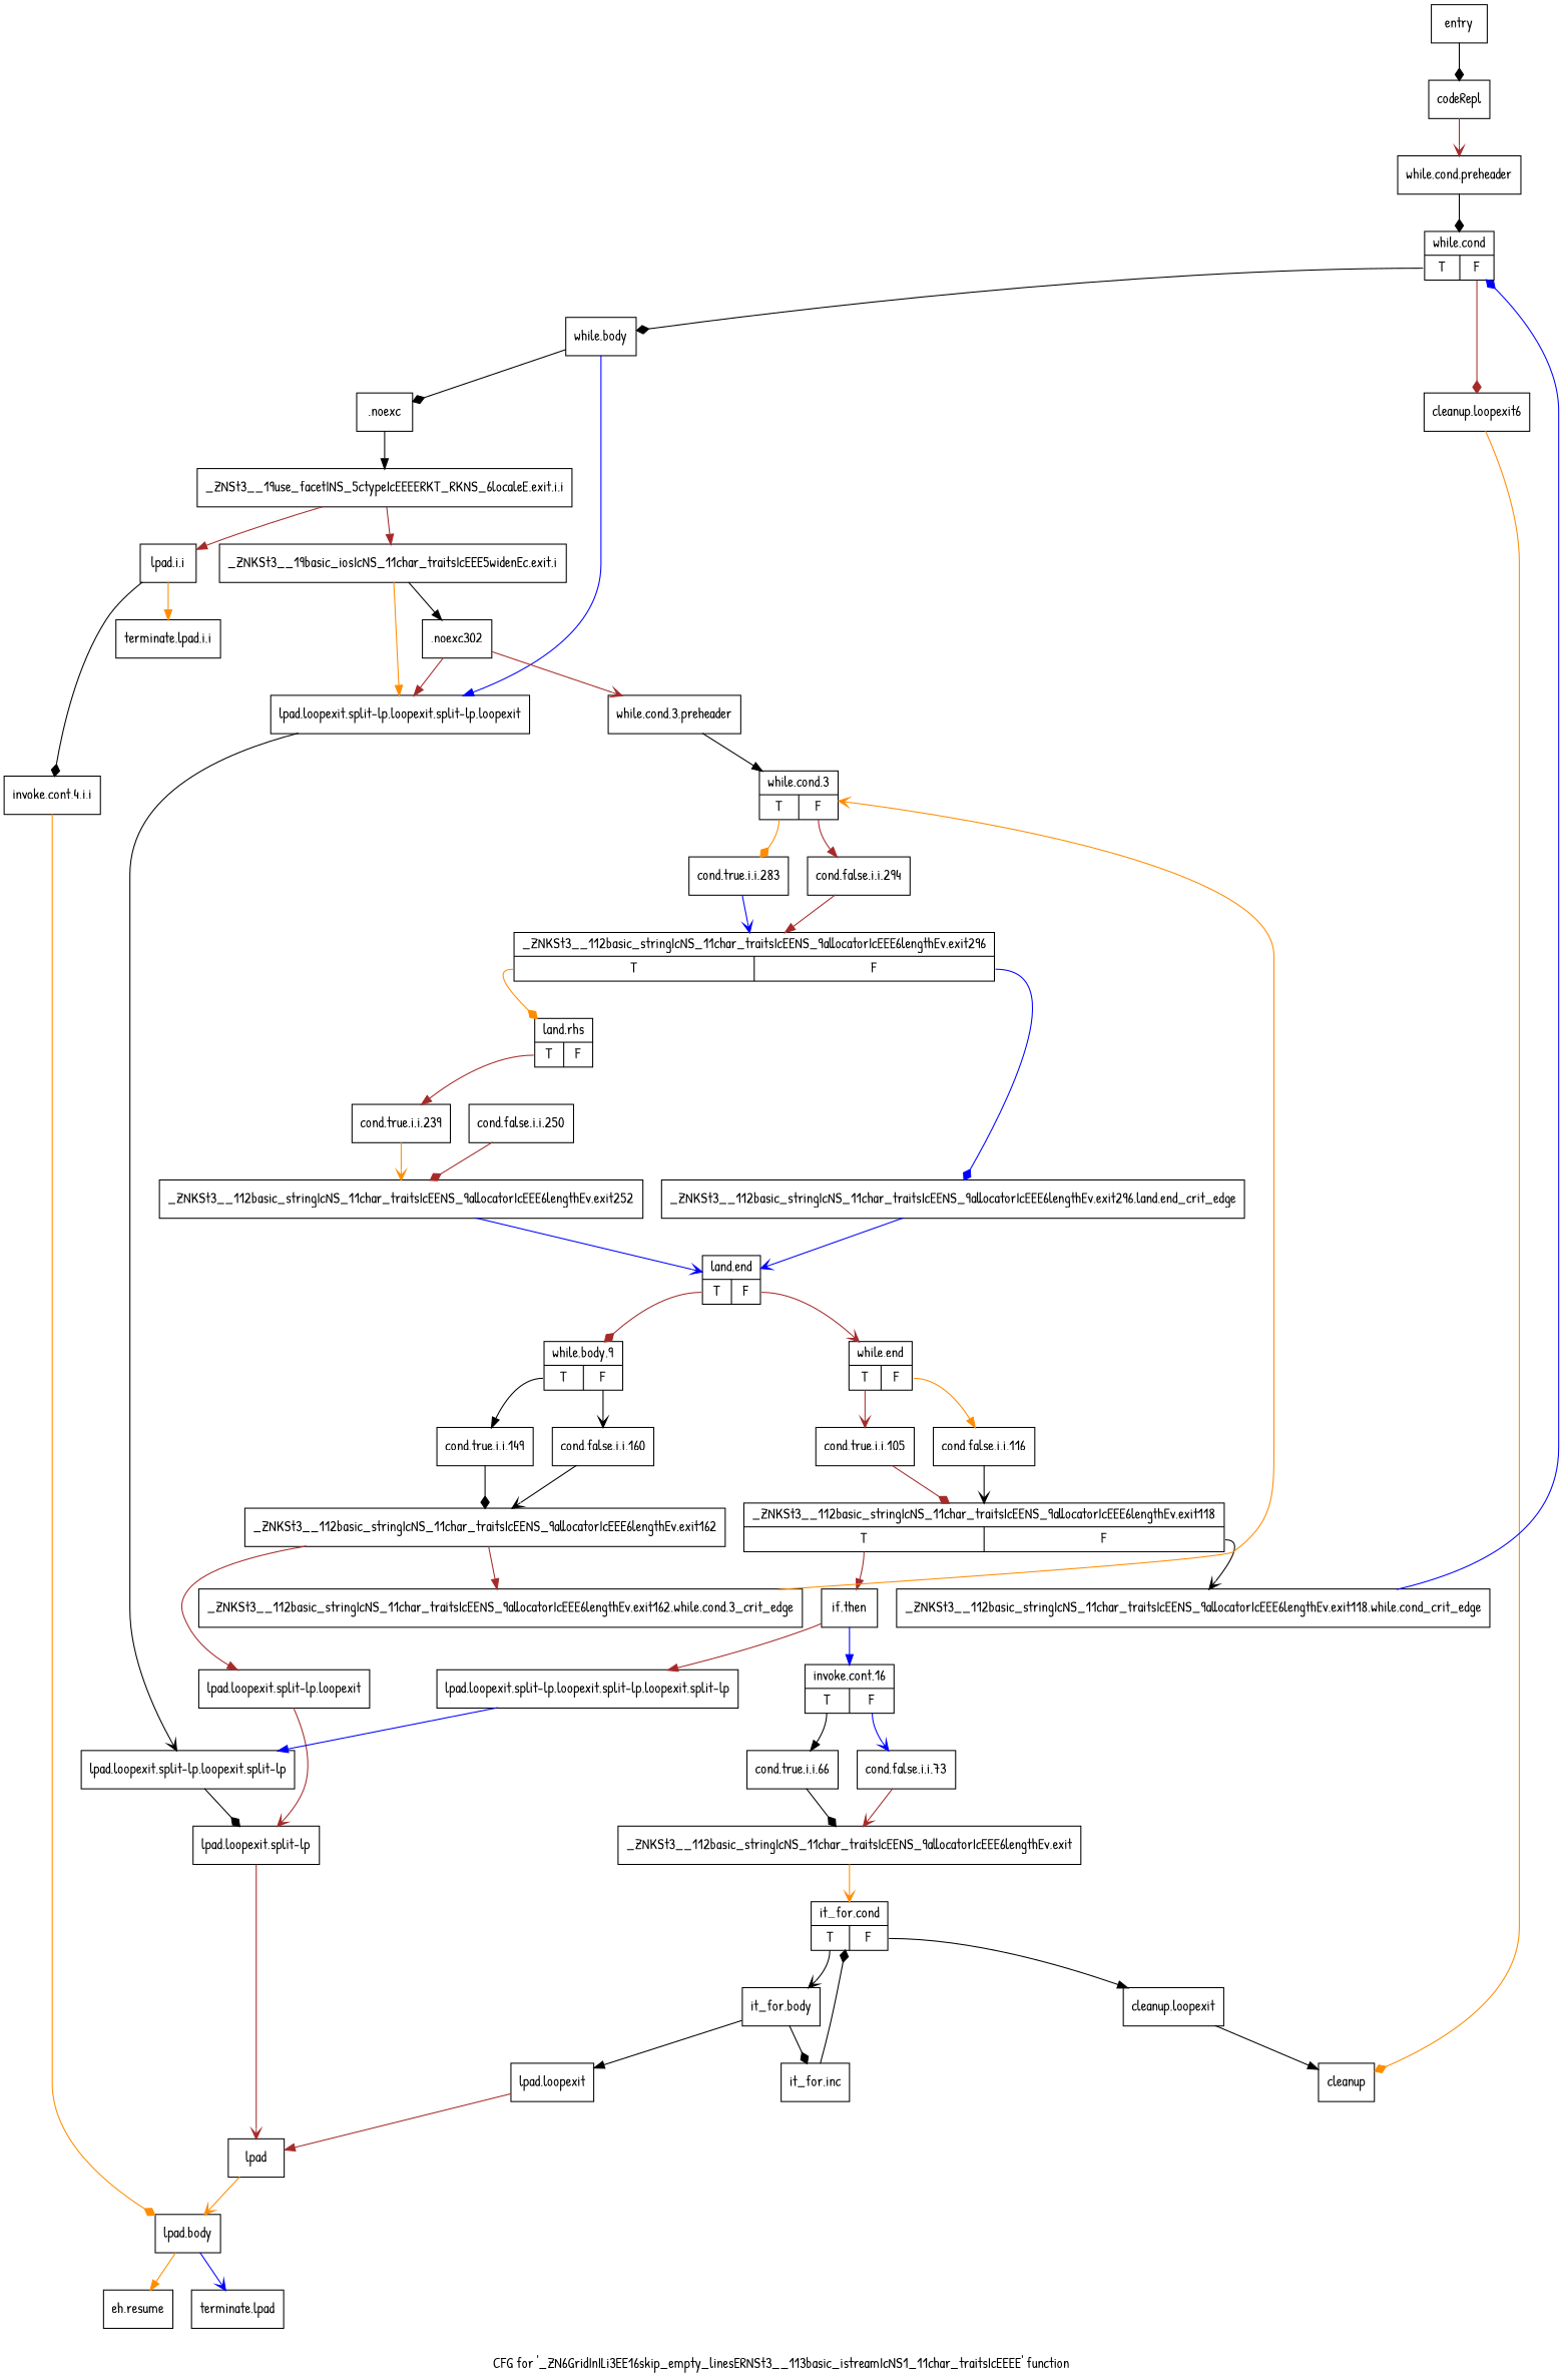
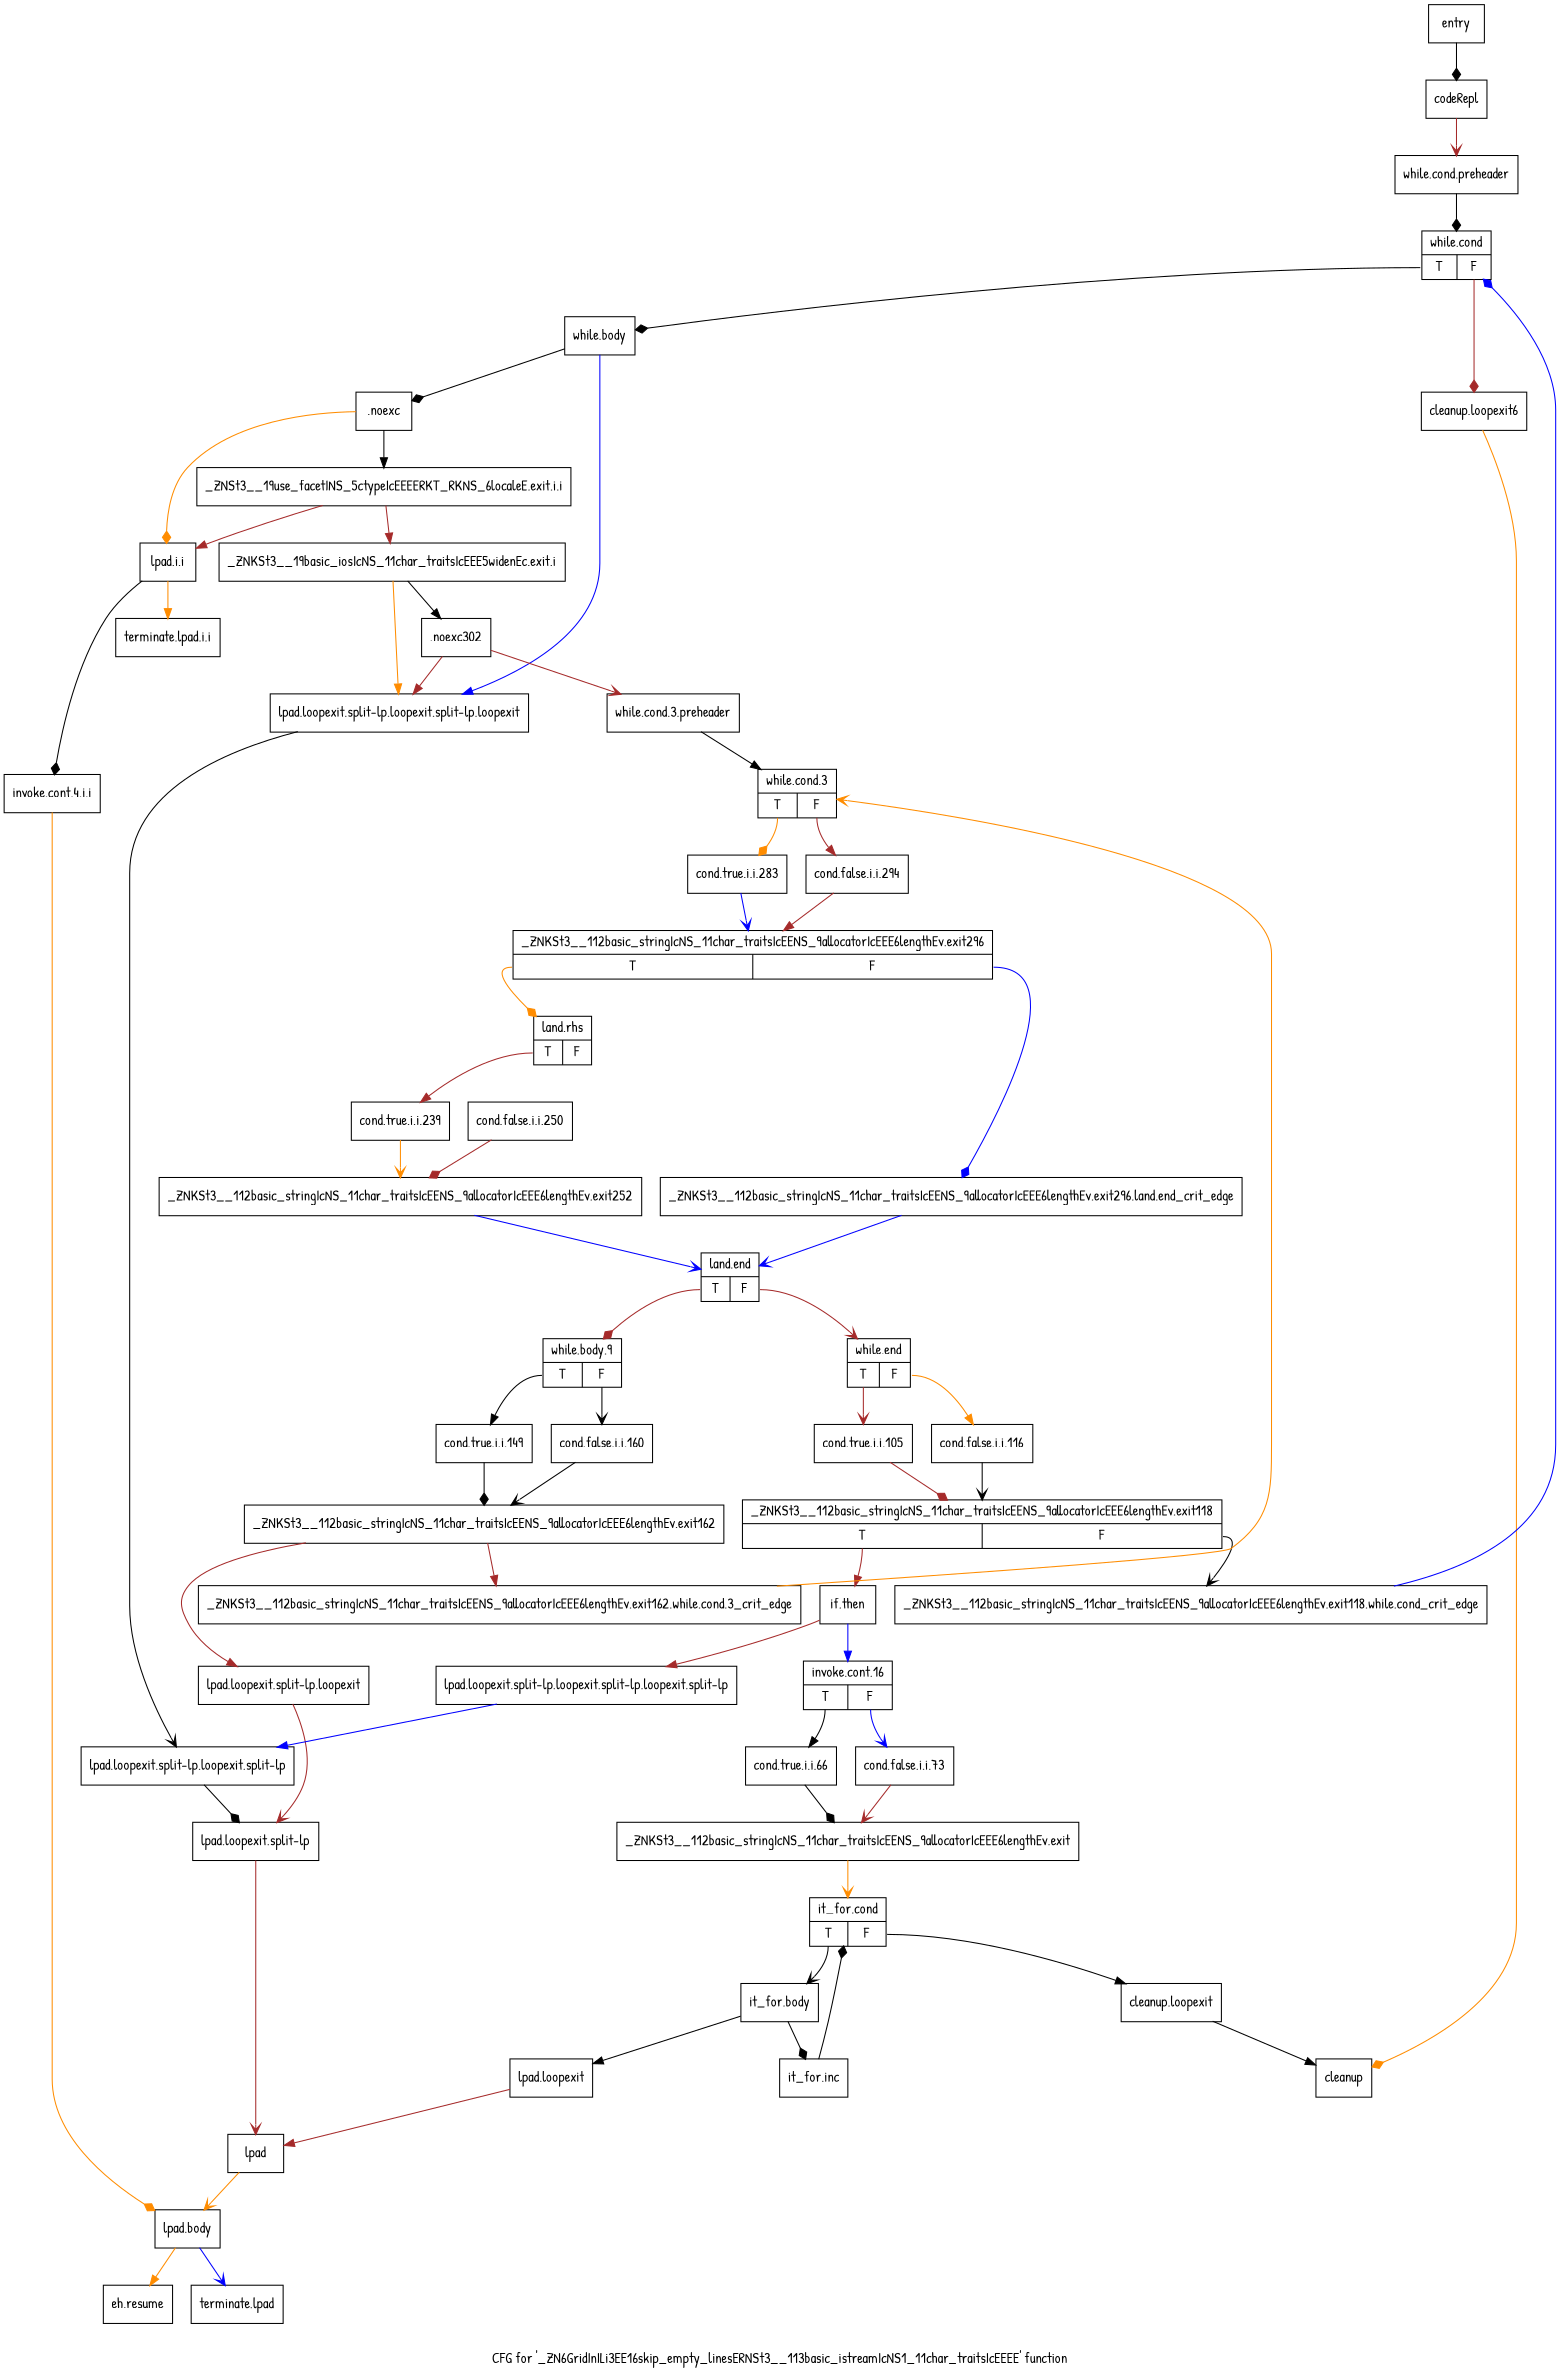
  digraph {
    fontname="Patrick Hand"
    label="CFG for '_ZN6GridInILi3EE16skip_empty_linesERNSt3__113basic_istreamIcNS1_11char_traitsIcEEEE' function"
    node [fontname="Patrick Hand" shape=record]
    edge [arrowhead=normal color=black fontname="Patrick Hand"]
    n1 [label="{entry}"]
    n2 [label="{codeRepl}"]
    n3 [label="{while.cond.preheader}"]
    n4 [label="{while.cond|{<s0>T|<s1>F}}"]
    n5 [label="{while.body}"]
    n6 [label="{cleanup.loopexit6}"]
    n7 [label="{.noexc}"]
    n8 [label="{lpad.loopexit.split-lp.loopexit.split-lp.loopexit}"]
    n9 [label="{cleanup}"]
    n10 [label="{_ZNSt3__19use_facetINS_5ctypeIcEEEERKT_RKNS_6localeE.exit.i.i}"]
    n11 [label="{lpad.i.i}"]
    n12 [label="{lpad.loopexit.split-lp.loopexit.split-lp}"]
    n13 [label="{_ZNKSt3__19basic_iosIcNS_11char_traitsIcEEE5widenEc.exit.i}"]
    n14 [label="{invoke.cont.4.i.i}"]
    n15 [label="{terminate.lpad.i.i}"]
    n16 [label="{lpad.loopexit.split-lp}"]
    n17 [label="{.noexc302}"]
    n18 [label="{lpad.body}"]
    n19 [label="{while.cond.3.preheader}"]
    n20 [label="{eh.resume}"]
    n21 [label="{terminate.lpad}"]
    n22 [label="{while.cond.3|{<s0>T|<s1>F}}"]
    n23 [label="{cond.true.i.i.283}"]
    n24 [label="{cond.false.i.i.294}"]
    n25 [label="{_ZNKSt3__112basic_stringIcNS_11char_traitsIcEENS_9allocatorIcEEE6lengthEv.exit296|{<s0>T|<s1>F}}"]
    n26 [label="{land.rhs|{<s0>T|<s1>F}}"]
    n27 [label="{_ZNKSt3__112basic_stringIcNS_11char_traitsIcEENS_9allocatorIcEEE6lengthEv.exit296.land.end_crit_edge}"]
    n28 [label="{cond.true.i.i.239}"]
    n29 [label="{land.end|{<s0>T|<s1>F}}"]
    n30 [label="{_ZNKSt3__112basic_stringIcNS_11char_traitsIcEENS_9allocatorIcEEE6lengthEv.exit252}"]
    n31 [label="{cond.false.i.i.250}"]
    n32 [label="{while.body.9|{<s0>T|<s1>F}}"]
    n33 [label="{while.end|{<s0>T|<s1>F}}"]
    n34 [label="{cond.true.i.i.149}"]
    n35 [label="{cond.false.i.i.160}"]
    n36 [label="{cond.true.i.i.105}"]
    n37 [label="{cond.false.i.i.116}"]
    n38 [label="{_ZNKSt3__112basic_stringIcNS_11char_traitsIcEENS_9allocatorIcEEE6lengthEv.exit162}"]
    n39 [label="{_ZNKSt3__112basic_stringIcNS_11char_traitsIcEENS_9allocatorIcEEE6lengthEv.exit118|{<s0>T|<s1>F}}"]
    n40 [label="{_ZNKSt3__112basic_stringIcNS_11char_traitsIcEENS_9allocatorIcEEE6lengthEv.exit162.while.cond.3_crit_edge}"]
    n41 [label="{lpad.loopexit.split-lp.loopexit}"]
    n42 [label="{lpad}"]
    n43 [label="{lpad.loopexit}"]
    n44 [label="{lpad.loopexit.split-lp.loopexit.split-lp.loopexit.split-lp}"]
    n45 [label="{if.then}"]
    n46 [label="{_ZNKSt3__112basic_stringIcNS_11char_traitsIcEENS_9allocatorIcEEE6lengthEv.exit118.while.cond_crit_edge}"]
    n47 [label="{invoke.cont.16|{<s0>T|<s1>F}}"]
    n48 [label="{cond.true.i.i.66}"]
    n49 [label="{cond.false.i.i.73}"]
    n50 [label="{_ZNKSt3__112basic_stringIcNS_11char_traitsIcEENS_9allocatorIcEEE6lengthEv.exit}"]
    n51 [label="{it_for.cond|{<s0>T|<s1>F}}"]
    n52 [label="{it_for.body}"]
    n53 [label="{cleanup.loopexit}"]
    n54 [label="{it_for.inc}"]
    n1 -> n2 [arrowhead=diamond]
    n2 -> n3 [arrowhead=vee color=brown]
    n3 -> n4 [arrowhead=diamond]
    n4 -> n5 [arrowhead=diamond tailport=s0]
    n4 -> n6 [arrowhead=diamond color=brown tailport=s1]
    n5 -> n7 [arrowhead=diamond]
    n5 -> n8 [color=blue]
    n6 -> n9 [arrowhead=diamond color=darkorange]
    n7 -> n10
+   n7 -> n11 [arrowhead=diamond color=darkorange]
    n8 -> n12 [arrowhead=vee]
    n10 -> n11 [color=brown]
    n10 -> n13 [color=brown]
    n11 -> n14 [arrowhead=diamond]
    n11 -> n15 [color=darkorange]
    n12 -> n16 [arrowhead=diamond]
    n13 -> n8 [color=darkorange]
    n13 -> n17
    n14 -> n18 [arrowhead=diamond color=darkorange]
    n16 -> n42 [arrowhead=vee color=brown]
    n17 -> n8 [color=brown]
    n17 -> n19 [arrowhead=vee color=brown]
    n18 -> n20 [color=darkorange]
    n18 -> n21 [arrowhead=vee color=blue]
    n19 -> n22
    n22 -> n23 [arrowhead=diamond color=darkorange tailport=s0]
    n22 -> n24 [color=brown tailport=s1]
    n23 -> n25 [arrowhead=vee color=blue]
    n24 -> n25 [color=brown]
    n25 -> n26 [arrowhead=diamond color=darkorange tailport=s0]
    n25 -> n27 [arrowhead=diamond color=blue tailport=s1]
    n26 -> n28 [color=brown tailport=s0]
    n27 -> n29 [arrowhead=vee color=blue]
    n28 -> n30 [arrowhead=vee color=darkorange]
    n29 -> n32 [arrowhead=diamond color=brown tailport=s0]
    n29 -> n33 [arrowhead=vee color=brown tailport=s1]
    n30 -> n29 [arrowhead=vee color=blue]
    n31 -> n30 [arrowhead=diamond color=brown]
    n32 -> n34 [tailport=s0]
    n32 -> n35 [arrowhead=vee tailport=s1]
    n33 -> n36 [arrowhead=vee color=brown tailport=s0]
    n33 -> n37 [color=darkorange tailport=s1]
    n34 -> n38 [arrowhead=diamond]
    n35 -> n38 [arrowhead=vee]
    n36 -> n39 [arrowhead=diamond color=brown]
    n37 -> n39 [arrowhead=vee]
    n38 -> n40 [color=brown]
    n38 -> n41 [color=brown]
    n39 -> n45 [color=brown tailport=s0]
    n39 -> n46 [arrowhead=vee tailport=s1]
    n40 -> n22 [arrowhead=vee color=darkorange]
    n41 -> n16 [arrowhead=vee color=brown]
    n42 -> n18 [arrowhead=vee color=darkorange]
    n43 -> n42 [color=brown]
    n44 -> n12 [color=blue]
    n45 -> n44 [color=brown]
    n45 -> n47 [color=blue]
    n46 -> n4 [arrowhead=diamond color=blue]
    n47 -> n48 [tailport=s0]
    n47 -> n49 [arrowhead=vee color=blue tailport=s1]
    n48 -> n50 [arrowhead=diamond]
    n49 -> n50 [arrowhead=vee color=brown]
    n50 -> n51 [arrowhead=vee color=darkorange]
    n51 -> n52 [arrowhead=vee tailport=s0]
    n51 -> n53 [tailport=s1]
    n52 -> n43
    n52 -> n54 [arrowhead=diamond]
    n53 -> n9
    n54 -> n51 [arrowhead=diamond]
  }
